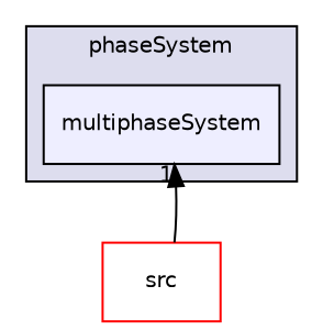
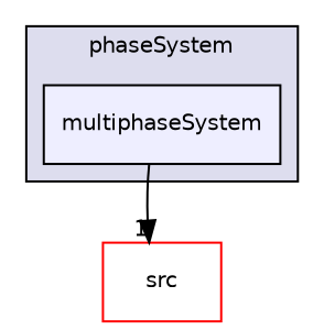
  digraph {
    compound=true
    node [fontname=Helvetica fontsize=10 shape=box]
    n1 [fillcolor="#eeeeff" label=multiphaseSystem pencolor=black style=filled]
    n2 [color=red label=src]
    subgraph cluster_1 {
      bgcolor="#ddddee"
      fontname=Helvetica
      fontsize=10
      label=phaseSystem
      pencolor=black
      n1
    }
-   n2 -> n1 [headlabel=1 labeldistance=1.5 labelfontname=Helvetica labelfontsize=10]
+   n1 -> n2 [headlabel=1 labeldistance=1.5 labelfontname=Helvetica labelfontsize=10]
  }
